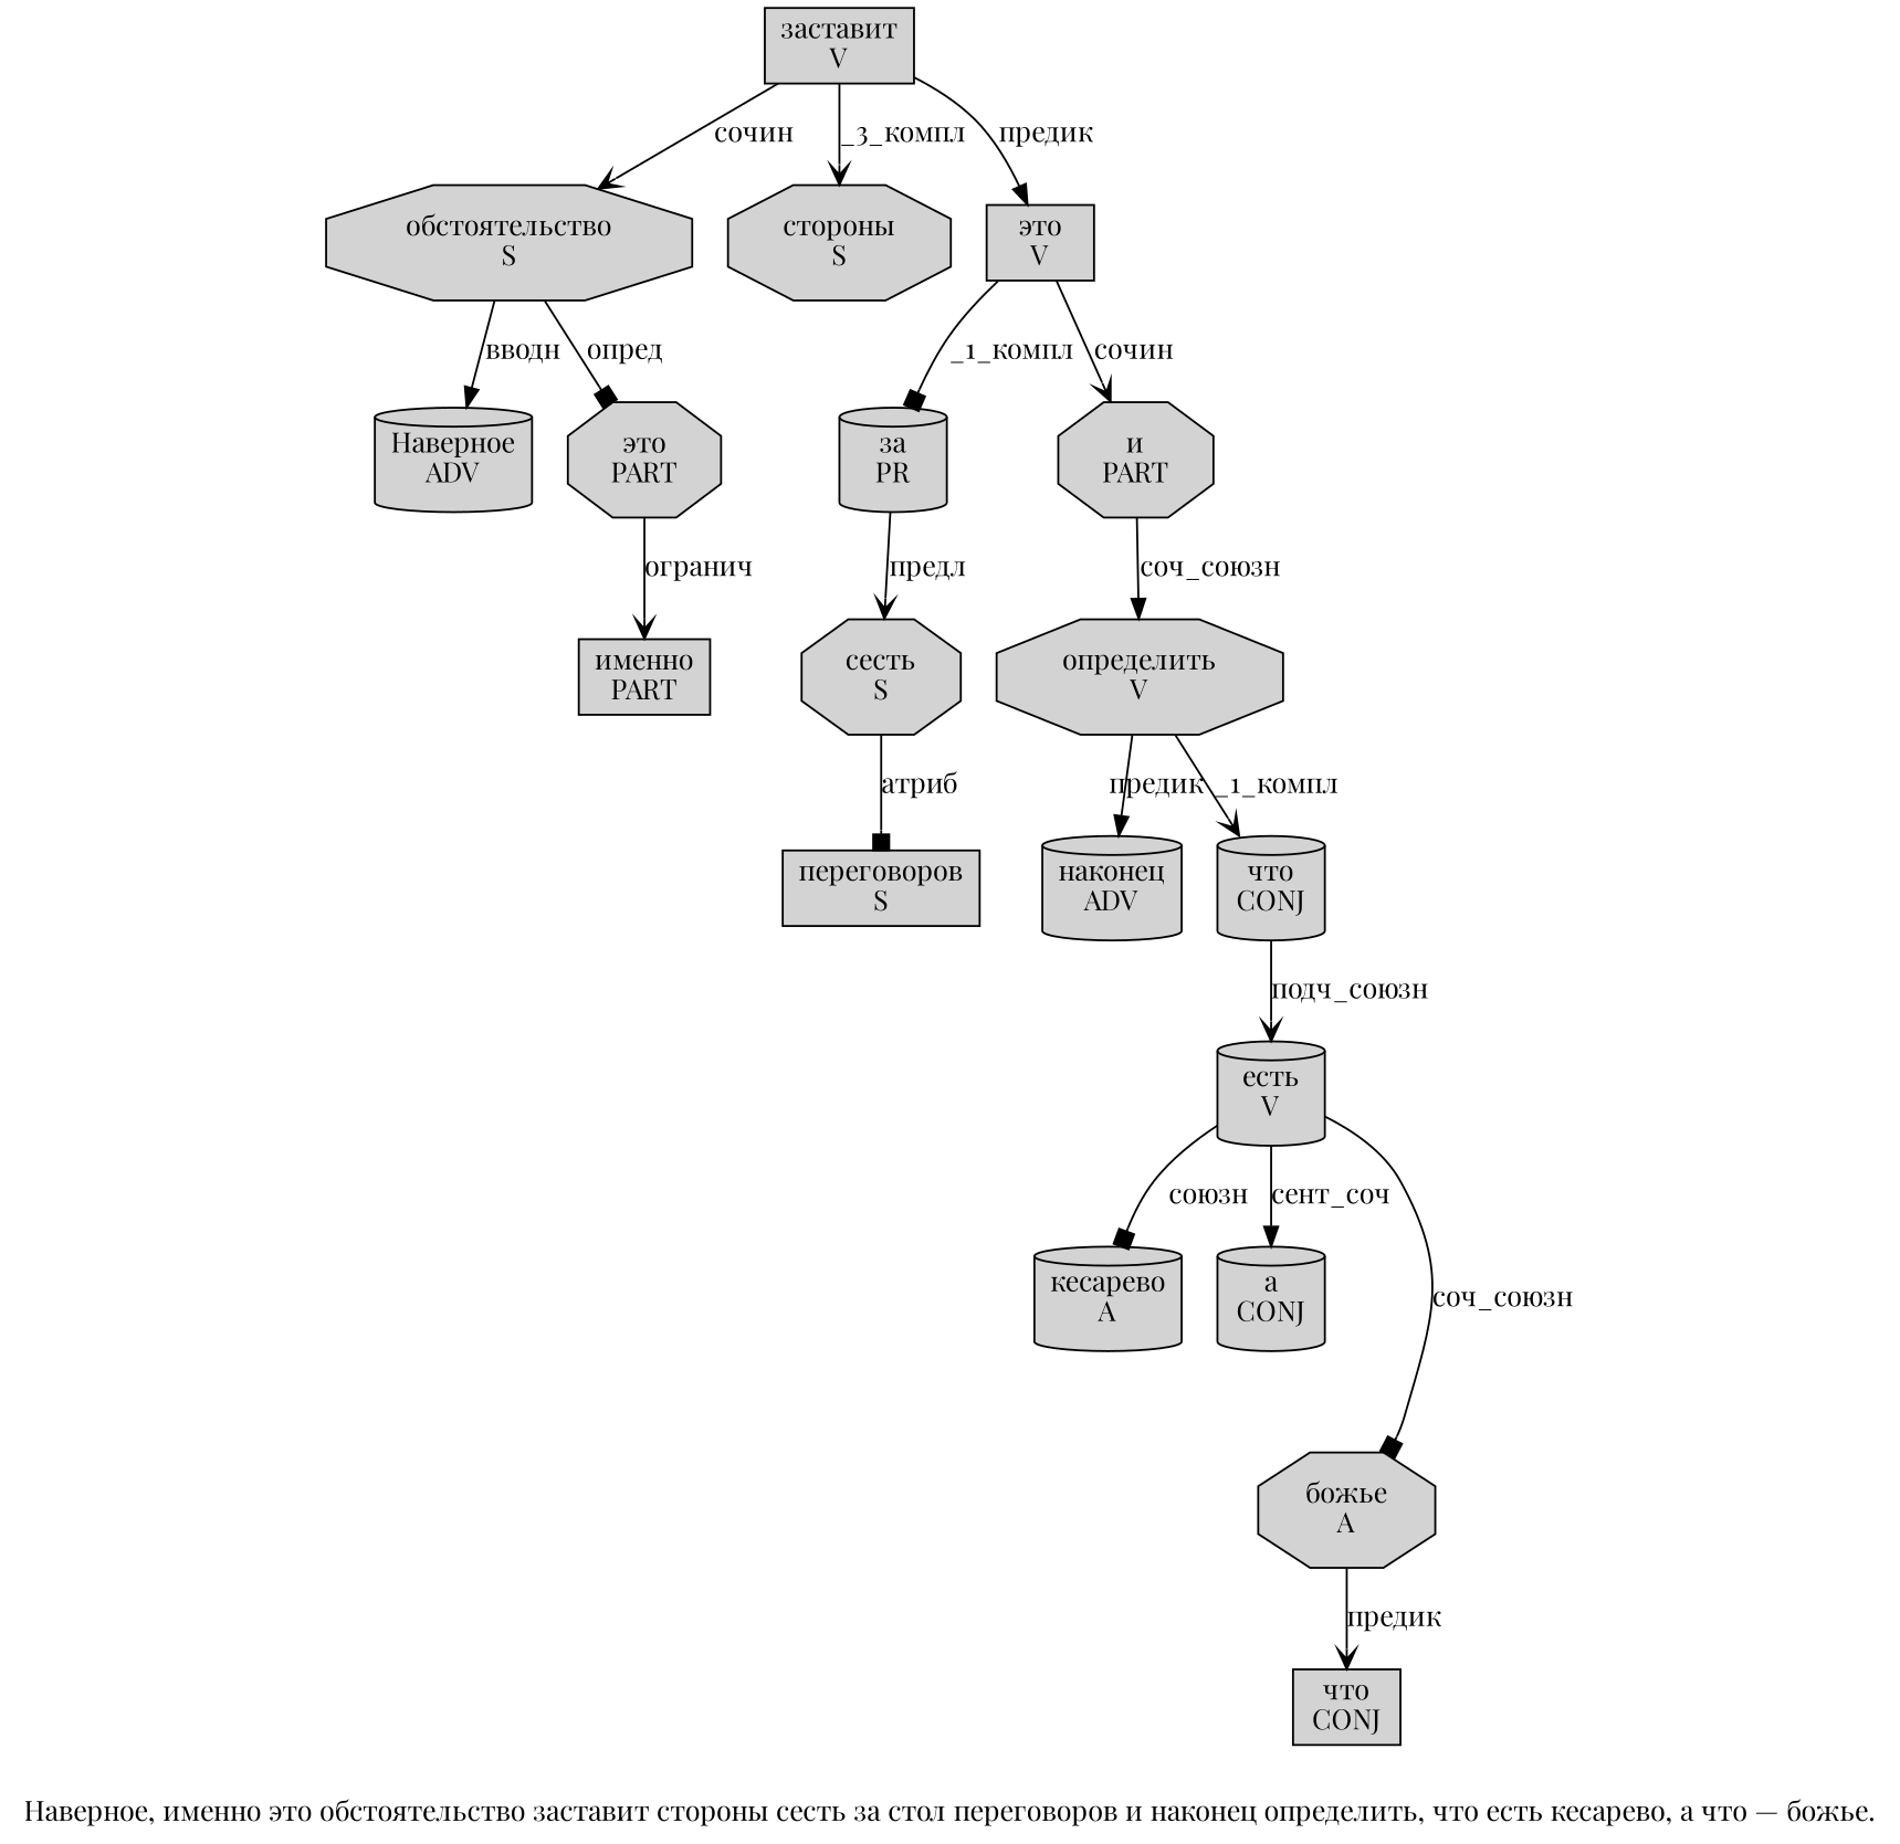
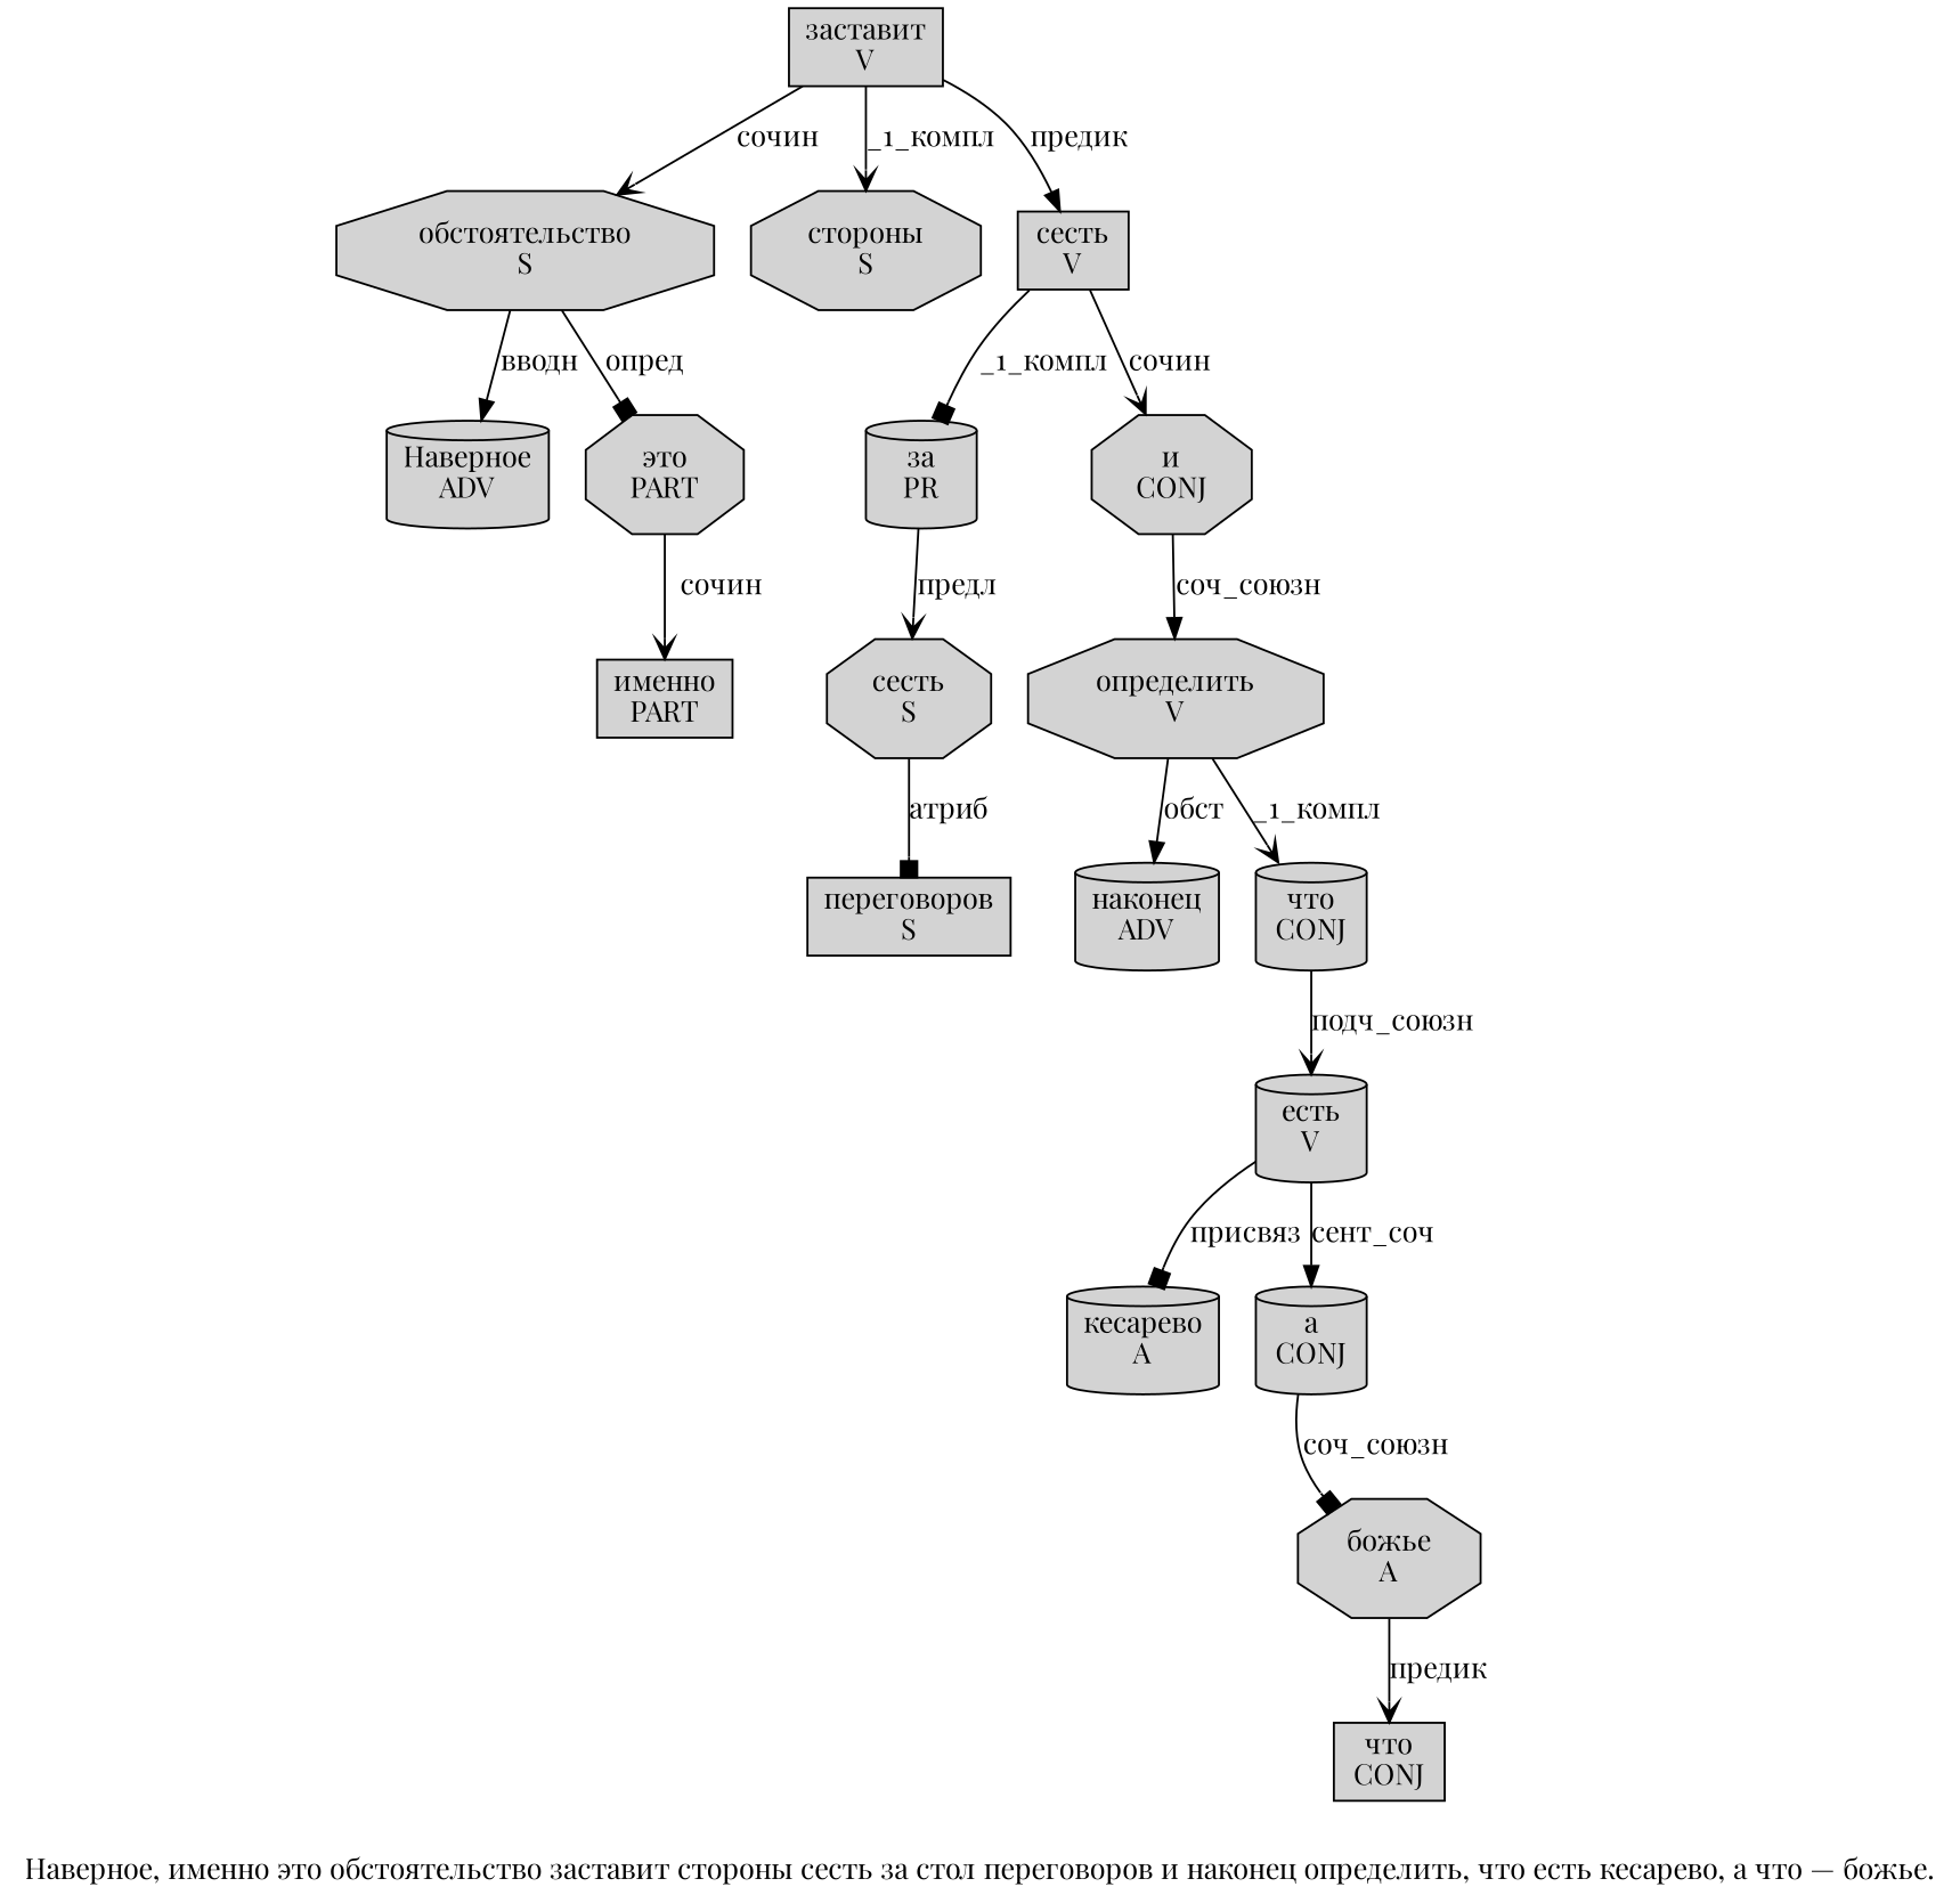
  digraph {
    fontname="Playfair Display"
    label="Наверное, именно это обстоятельство заставит стороны сесть за стол переговоров и наконец определить, что есть кесарево, а что — божье."
    node [fillcolor=lightgray fontname="Playfair Display" penwidth=1 shape=cylinder style=filled]
    edge [arrowhead=vee fontname="Playfair Display"]
    n1 [label="Наверное\nADV"]
    n2 [label="именно\nPART" shape=box]
    n3 [label="это\nPART" shape=octagon]
    n4 [label="обстоятельство\nS" shape=octagon]
    n5 [label="заставит\nV" shape=box]
    n6 [label="стороны\nS" shape=octagon]
-   n7 [label="это\nV" shape=box]
+   n7 [label="сесть\nV" shape=box]
    n8 [label="за\nPR"]
-   n9 [label="и\nPART" shape=octagon]
+   n9 [label="и\nCONJ" shape=octagon]
    n10 [label="сесть\nS" shape=octagon]
    n11 [label="определить\nV" shape=octagon]
    n12 [label="переговоров\nS" shape=box]
    n13 [label="наконец\nADV"]
    n14 [label="что\nCONJ"]
    n15 [label="есть\nV"]
    n16 [label="кесарево\nA"]
    n17 [label="а\nCONJ"]
    n18 [label="божье\nA" shape=octagon]
    n19 [label="что\nCONJ" shape=box]
-   n3 -> n2 [label="огранич"]
+   n3 -> n2 [label="сочин"]
    n4 -> n1 [arrowhead=normal label="вводн"]
    n4 -> n3 [arrowhead=box label="опред"]
    n5 -> n4 [label="сочин"]
-   n5 -> n6 [label="_3_компл"]
+   n5 -> n6 [label="_1_компл"]
    n5 -> n7 [arrowhead=normal label="предик"]
    n7 -> n8 [arrowhead=box label="_1_компл"]
    n7 -> n9 [label="сочин"]
    n8 -> n10 [label="предл"]
    n9 -> n11 [arrowhead=normal label="соч_союзн"]
    n10 -> n12 [arrowhead=box label="атриб"]
-   n11 -> n13 [arrowhead=normal label="предик"]
+   n11 -> n13 [arrowhead=normal label="обст"]
    n11 -> n14 [label="_1_компл"]
    n14 -> n15 [label="подч_союзн"]
-   n15 -> n16 [arrowhead=box label="союзн"]
+   n15 -> n16 [arrowhead=box label="присвяз"]
    n15 -> n17 [arrowhead=normal label="сент_соч"]
-   n15 -> n18 [arrowhead=box label="соч_союзн"]
+   n17 -> n18 [arrowhead=box label="соч_союзн"]
    n18 -> n19 [label="предик"]
  }
